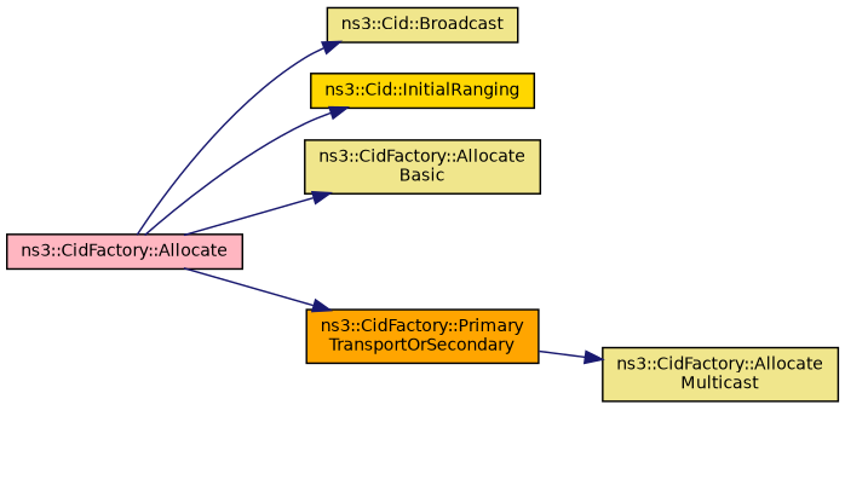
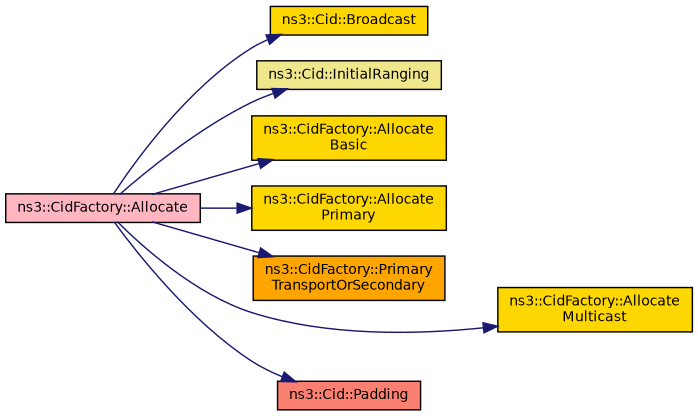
  digraph {
    rankdir=LR
    node [color=black fillcolor=khaki fontname=Helvetica fontsize=10 shape=record style=filled]
    edge [color=midnightblue fontname=Helvetica fontsize=10 labelfontname=Helvetica labelfontsize=10 style=solid]
    n1 [fillcolor=lightpink fontcolor=black height=0.2 label="ns3::CidFactory::Allocate" width=0.4]
-   n2 [height=0.2 label="ns3::Cid::Broadcast" width=0.4]
-   n3 [fillcolor=gold height=0.2 label="ns3::Cid::InitialRanging" width=0.4]
-   n4 [height=0.2 label="ns3::CidFactory::Allocate\lBasic" width=0.4]
+   n2 [fillcolor=gold height=0.2 label="ns3::Cid::Broadcast" width=0.4]
+   n3 [height=0.2 label="ns3::Cid::InitialRanging" width=0.4]
+   n4 [fillcolor=gold height=0.2 label="ns3::CidFactory::Allocate\lBasic" width=0.4]
+   n5 [fillcolor=gold height=0.2 label="ns3::CidFactory::Allocate\lPrimary" width=0.4]
    n6 [fillcolor=orange height=0.2 label="ns3::CidFactory::Primary\lTransportOrSecondary" width=0.4]
-   n7 [height=0.2 label="ns3::CidFactory::Allocate\lMulticast" width=0.4]
+   n7 [fillcolor=gold height=0.2 label="ns3::CidFactory::Allocate\lMulticast" width=0.4]
+   n8 [fillcolor=salmon height=0.2 label="ns3::Cid::Padding" width=0.4]
    n1 -> n2
    n1 -> n3
    n1 -> n4
+   n1 -> n5
    n1 -> n6
-   n6 -> n7
+   n1 -> n7
+   n1 -> n8
  }
